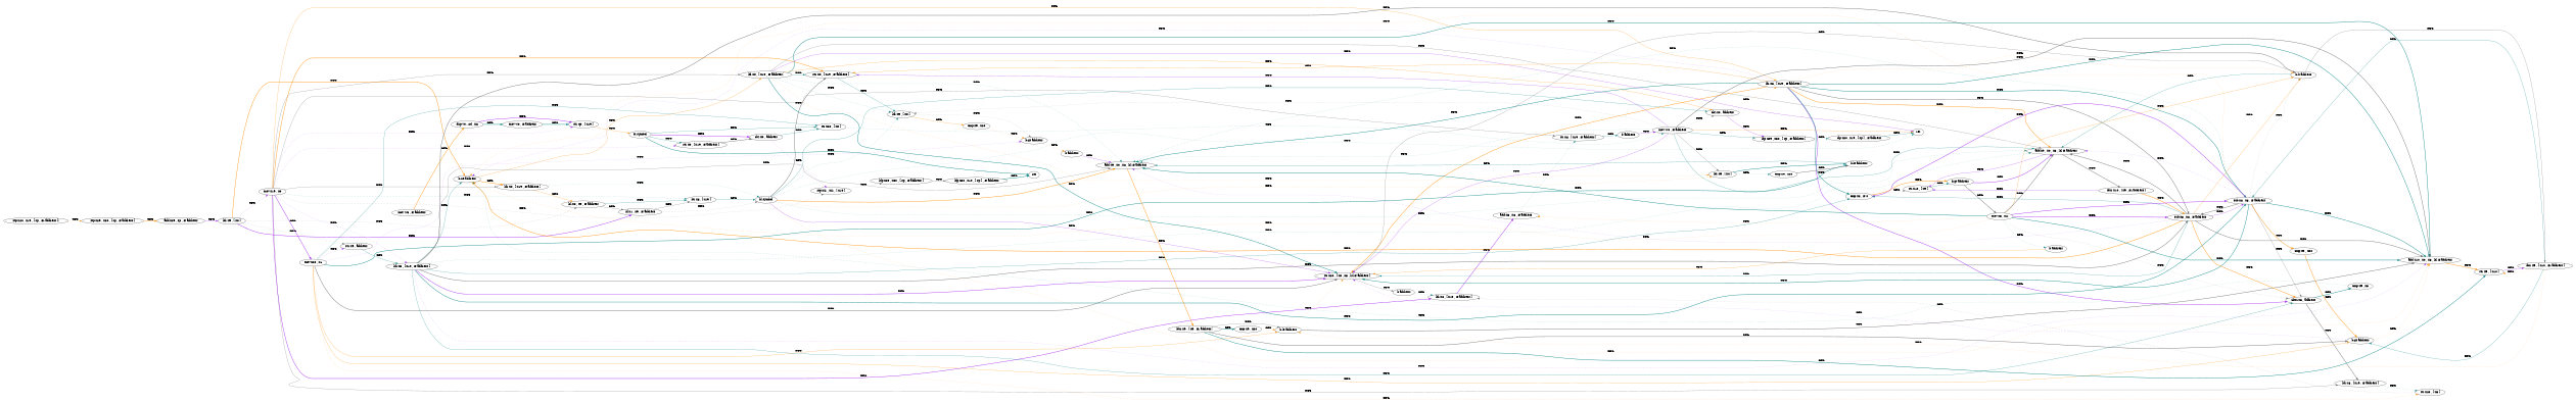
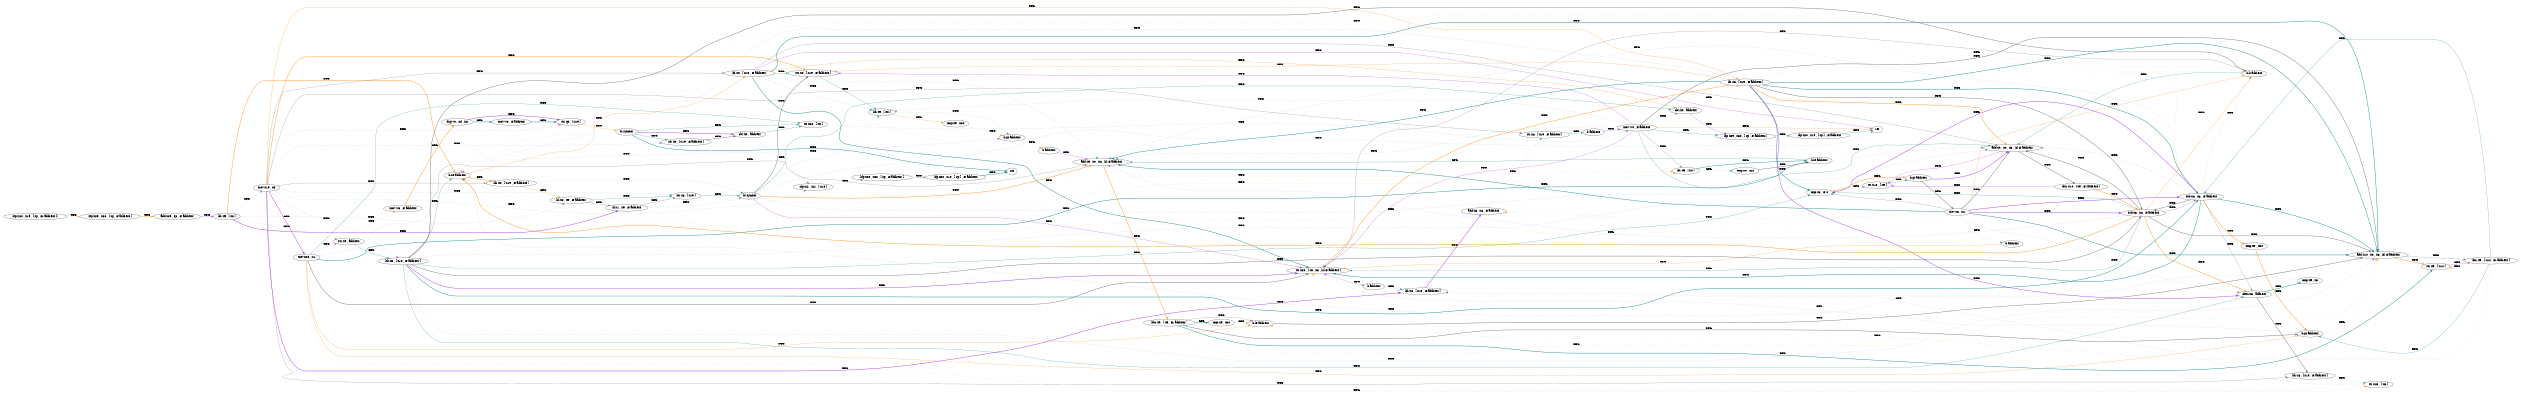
  digraph {
    rankdir=LR
    edge [color=teal style=bold]
    n1 [label="stp x20 , x19 , [ sp , #- address ]!"]
    n2 [label="stp x29 , x30 , [ sp , # address ]"]
    n3 [label="add x29 , sp , # address"]
    n4 [label="ldr x9 , [ x0 ]"]
    n5 [label="mov x19 , x0"]
    n6 [label="str x9 , address"]
    n7 [label="b.ne address"]
    n8 [label="lsl x8 , x9 , # address"]
    n9 [label="lsl x1 , x9 , # address"]
    n10 [label="mov x20 , x1"]
    n11 [label="ldr x8 , [ x19 , # address ]"]
    n12 [label="str q0 , [ x19 ]"]
    n13 [label="str x0 , [ x19 , # address ]"]
    n14 [label="stp xzr , xzr , [ x19 ]"]
    n15 [label="ldr x8 , [ x19 , # address ]"]
    n16 [label="ldr x0 , [ x19 , # address ]"]
    n17 [label="ldr x0 , [ x19 , # address ]"]
    n18 [label="ldr x8 , [ x19 , # address ]"]
    n19 [label="str x8 , [ x19 ]"]
    n20 [label="ldr x8 , [ x19 , # address ]"]
    n21 [label="str x0 , [ x19 , # address ]"]
    n22 [label="str x8 , [ x19 , # address ]"]
    n23 [label="mov w8 , # address"]
    n24 [label="bl symbol"]
    n25 [label="str x20 , [ x0 ]"]
    n26 [label="str x20 , [ x8 ]"]
    n27 [label="b.le address"]
    n28 [label="b.le address"]
    n29 [label="str x20 , [ x0 , x8 , lsl # address ]"]
    n30 [label="b.gt address"]
    n31 [label="b.gt address"]
    n32 [label="cbnz x8 , address"]
    n33 [label="add x9 , x0 , x8 , lsl # address"]
    n34 [label="add x10 , x0 , x8 , lsl # address"]
    n35 [label="b.lt address"]
    n36 [label="add x9 , x0 , x8 , lsl # address"]
    n37 [label="sub x8 , x8 , # address"]
    n38 [label="sub x8 , x8 , # address"]
    n39 [label="cmp x8 , # 0"]
    n40 [label="bl symbol"]
    n41 [label="cbz x0 , address"]
    n42 [label="ldp x29 , x30 , [ sp , # address ]"]
    n43 [label="ldr x9 , [ x0 ]"]
    n44 [label="cbz x0 , address"]
    n45 [label=ret]
    n46 [label="ldr x9 , [ x0 ]"]
    n47 [label="add x8 , x8 , # address"]
    n48 [label="b address"]
    n49 [label="mov w0 , # address"]
    n50 [label="b address"]
    n51 [label="b address"]
    n52 [label="dup v0 . 2d , x8"]
    n53 [label="mov w0 , # address"]
    n54 [label="cmp x9 , x8"]
    n55 [label="ldur x9 , [ x9 , #- address ]"]
    n56 [label="str x9 , [ x10 ]"]
    n57 [label="ldur x9 , [ x10 , #- address ]"]
    n58 [label="ldur x10 , [ x9 , #- address ]"]
    n59 [label="str x10 , [ x9 ]"]
    n60 [label="cmp x9 , x20"]
    n61 [label="b.gt address"]
    n62 [label=ret]
    n63 [label="ldp x20 , x19 , [ sp ] , # address"]
    n64 [label="ldp x29 , x30 , [ sp , # address ]"]
    n65 [label="cmp x9 , x20"]
    n66 [label="ldp x20 , x19 , [ sp ] , # address"]
    n67 [label="cmp x9 , x20"]
    n68 [label="cmp x9 , x20"]
    n69 [label="mov x8 , xzr"]
    n70 [label="b address"]
    n1 -> n2 [color=darkorange label=CFG style=dotted]
    n2 -> n3 [color=darkorange label=CFG]
    n3 -> n4 [color=purple label=CFG style=solid]
    n4 -> n5 [color=purple label=CFG style=dotted]
    n4 -> n6 [color=gray40 label=DFG style=dotted]
    n4 -> n7 [color=darkorange label=DFG]
    n4 -> n8 [color=gray40 label=DFG style=dotted]
    n4 -> n9 [color=purple label=DFG]
    n5 -> n10 [color=purple label=CFG]
    n5 -> n11 [color=purple label=DFG style=dotted]
    n5 -> n12 [color=purple label=DFG style=dotted]
    n5 -> n13 [color=purple label=DFG style=dotted]
    n5 -> n14 [color=gray40 label=DFG style=dotted]
    n5 -> n15 [color=gray40 label=DFG style=solid]
    n5 -> n16 [color=gray40 label=DFG style=solid]
    n5 -> n17 [color=gray40 label=DFG style=solid]
    n5 -> n18 [color=purple label=DFG]
    n5 -> n19 [label=DFG style=dotted]
    n5 -> n20 [color=darkorange label=DFG style=solid]
    n5 -> n21 [color=darkorange label=DFG]
    n5 -> n22 [color=gray40 label=DFG style=solid]
    n6 -> n11 [label=CFG style=solid]
+   n6 -> n23 [color=darkorange label=CFG style=dotted]
    n7 -> n16 [color=darkorange label=CFG style=solid]
    n7 -> n17 [color=darkorange label=CFG]
    n8 -> n9 [color=gray40 label=CFG style=solid]
    n8 -> n19 [label=DFG style=solid]
    n9 -> n19 [color=gray40 label=CFG style=solid]
    n9 -> n24 [color=gray40 label=DFG style=dotted]
    n10 -> n6 [color=purple label=CFG style=dotted]
    n10 -> n25 [label=DFG style=solid]
    n10 -> n26 [color=darkorange label=DFG style=dotted]
    n10 -> n27 [label=DFG]
    n10 -> n28 [color=darkorange label=DFG style=solid]
    n10 -> n29 [color=gray40 label=DFG]
    n10 -> n30 [color=purple label=DFG style=dotted]
    n10 -> n31 [color=darkorange label=DFG style=solid]
    n11 -> n7 [label=DFG style=solid]
    n11 -> n29 [color=purple label=DFG]
    n11 -> n32 [label=DFG style=solid]
    n11 -> n33 [color=gray40 label=DFG style=solid]
    n11 -> n34 [color=purple label=DFG style=dotted]
    n11 -> n35 [color=gray40 label=DFG]
    n11 -> n36 [label=DFG style=dotted]
    n11 -> n37 [label=DFG]
    n11 -> n38 [color=gray40 label=DFG]
    n11 -> n39 [label=DFG style=solid]
    n12 -> n40 [color=darkorange label=CFG style=solid]
    n13 -> n41 [color=gray40 label=CFG]
    n14 -> n42 [color=gray40 label=CFG style=dotted]
    n15 -> n26 [label=DFG style=dotted]
    n16 -> n21 [label=DFG style=solid]
    n16 -> n29 [label=DFG]
    n16 -> n33 [label=DFG style=dotted]
    n16 -> n34 [label=DFG]
    n16 -> n36 [color=gray40 label=DFG style=solid]
    n16 -> n43 [color=darkorange label=DFG style=dotted]
    n16 -> n44 [color=darkorange label=DFG style=solid]
    n16 -> n45 [color=purple label=DFG style=solid]
    n16 -> n46 [label=DFG style=dotted]
    n17 -> n8 [color=darkorange label=CFG style=solid]
    n17 -> n24 [label=DFG style=dotted]
    n18 -> n47 [color=purple label=DFG]
    n19 -> n24 [label=CFG style=solid]
    n20 -> n7 [color=purple label=DFG style=dotted]
    n20 -> n21 [color=darkorange label=CFG style=solid]
    n20 -> n29 [color=darkorange label=DFG]
    n20 -> n32 [color=purple label=DFG]
    n20 -> n33 [label=DFG]
    n20 -> n34 [label=DFG]
    n20 -> n35 [color=darkorange label=DFG style=dotted]
    n20 -> n36 [color=darkorange label=DFG]
    n20 -> n37 [label=DFG]
    n20 -> n38 [color=gray40 label=DFG]
    n20 -> n39 [label=DFG]
    n21 -> n46 [label=CFG style=solid]
    n22 -> n48 [label=CFG style=solid]
    n23 -> n52 [color=darkorange label=CFG]
    n24 -> n21 [color=gray40 label=DFG]
    n24 -> n29 [color=purple label=DFG style=solid]
    n24 -> n33 [color=darkorange label=DFG]
    n24 -> n34 [color=darkorange label=DFG style=dotted]
    n24 -> n36 [label=DFG style=dotted]
    n24 -> n43 [color=darkorange label=DFG style=dotted]
    n24 -> n44 [label=DFG style=solid]
    n24 -> n45 [label=DFG style=dotted]
    n24 -> n46 [label=DFG style=dotted]
    n25 -> n49 [label=CFG style=dotted]
    n26 -> n18 [color=gray40 label=CFG style=dotted]
    n27 -> n33 [label=CFG style=solid]
    n28 -> n29 [color=darkorange label=CFG style=dotted]
    n28 -> n34 [color=gray40 label=CFG]
    n29 -> n50 [color=gray40 label=CFG style=solid]
    n30 -> n51 [color=darkorange label=CFG style=dotted]
    n31 -> n29 [color=purple label=CFG style=dotted]
    n31 -> n34 [color=darkorange label=CFG style=dotted]
    n32 -> n15 [color=gray40 label=CFG]
    n32 -> n54 [label=CFG]
    n33 -> n55 [color=darkorange label=DFG]
    n34 -> n56 [color=darkorange label=DFG]
-   n35 -> n57 [color=gray40 label=DFG style=solid]
+   n34 -> n57 [color=gray40 label=DFG style=solid]
    n35 -> n29 [color=gray40 label=CFG style=solid]
    n35 -> n36 [label=CFG style=solid]
    n36 -> n58 [color=gray40 label=DFG]
    n36 -> n59 [color=purple label=DFG style=solid]
    n37 -> n7 [color=darkorange label=DFG style=dotted]
    n37 -> n29 [label=DFG]
    n37 -> n32 [color=gray40 label=DFG style=solid]
    n37 -> n33 [label=DFG style=dotted]
    n37 -> n34 [label=DFG]
    n37 -> n35 [color=gray40 label=DFG style=dotted]
    n37 -> n36 [color=purple label=DFG style=dotted]
    n37 -> n38 [color=gray40 label=DFG]
    n37 -> n39 [color=purple label=DFG]
    n37 -> n60 [color=darkorange label=CFG]
    n38 -> n7 [color=darkorange label=DFG]
    n38 -> n29 [label=DFG style=solid]
    n38 -> n32 [color=darkorange label=DFG]
    n38 -> n33 [color=purple label=DFG style=dotted]
    n38 -> n34 [color=gray40 label=DFG]
    n38 -> n35 [color=darkorange label=DFG style=solid]
    n38 -> n36 [color=gray40 label=DFG]
    n38 -> n37 [color=purple label=DFG style=solid]
    n38 -> n39 [label=DFG style=solid]
    n39 -> n59 [color=gray40 label=CFG style=dotted]
    n39 -> n61 [color=darkorange label=DFG]
    n40 -> n13 [label=DFG style=solid]
    n40 -> n25 [label=DFG style=solid]
    n40 -> n41 [color=purple label=DFG]
    n40 -> n62 [label=DFG]
    n41 -> n14 [color=purple label=CFG style=dotted]
    n41 -> n25 [label=CFG style=solid]
    n42 -> n63 [color=gray40 label=CFG style=solid]
    n43 -> n27 [label=DFG]
    n43 -> n65 [label=CFG style=dotted]
    n44 -> n20 [color=darkorange label=CFG style=dotted]
    n44 -> n64 [color=purple label=CFG style=solid]
    n46 -> n30 [color=gray40 label=DFG style=dotted]
    n46 -> n67 [color=darkorange label=CFG style=solid]
    n47 -> n22 [label=DFG style=dotted]
    n48 -> n49 [color=purple label=CFG style=solid]
    n49 -> n21 [color=purple label=DFG style=solid]
    n49 -> n29 [color=purple label=DFG style=solid]
    n49 -> n33 [label=DFG style=dotted]
    n49 -> n34 [color=gray40 label=DFG]
    n49 -> n36 [label=DFG style=solid]
    n49 -> n43 [color=gray40 label=DFG style=solid]
    n49 -> n44 [color=gray40 label=DFG style=dotted]
    n49 -> n45 [color=darkorange label=DFG style=solid]
    n49 -> n46 [color=gray40 label=DFG style=dotted]
    n49 -> n64 [label=CFG style=solid]
    n50 -> n18 [label=CFG style=dotted]
    n51 -> n33 [color=purple label=CFG style=solid]
    n52 -> n12 [color=purple label=DFG]
    n52 -> n53 [label=CFG]
    n53 -> n12 [label=CFG]
    n54 -> n7 [label=CFG style=dotted]
    n55 -> n28 [color=gray40 label=DFG style=solid]
    n55 -> n31 [color=gray40 label=DFG]
    n55 -> n56 [label=CFG]
    n55 -> n68 [label=CFG]
    n56 -> n57 [color=purple label=CFG style=solid]
    n57 -> n28 [color=darkorange label=DFG style=dotted]
    n57 -> n31 [label=DFG style=solid]
    n57 -> n37 [label=CFG style=solid]
    n57 -> n56 [color=darkorange label=DFG style=dotted]
    n58 -> n38 [color=darkorange label=CFG]
    n58 -> n59 [color=purple label=DFG style=solid]
    n59 -> n61 [label=CFG style=solid]
    n60 -> n31 [color=darkorange label=CFG]
    n61 -> n36 [color=purple label=CFG]
    n61 -> n69 [color=gray40 label=CFG]
    n63 -> n62 [label=CFG]
    n64 -> n66 [label=CFG style=dotted]
    n65 -> n27 [color=gray40 label=CFG]
    n66 -> n45 [label=CFG style=solid]
    n67 -> n30 [color=darkorange label=CFG style=dotted]
    n68 -> n28 [color=darkorange label=CFG style=dotted]
    n69 -> n7 [color=darkorange label=DFG style=dotted]
    n69 -> n32 [color=gray40 label=DFG style=dotted]
    n69 -> n33 [label=DFG]
    n69 -> n34 [label=DFG]
    n69 -> n35 [color=darkorange label=DFG style=solid]
    n69 -> n36 [color=gray40 label=DFG]
    n69 -> n37 [color=purple label=DFG]
    n69 -> n38 [color=purple label=DFG]
+   n69 -> n39 [color=gray40 label=DFG style=solid]
    n69 -> n47 [color=darkorange label=DFG style=dotted]
    n69 -> n70 [label=CFG style=dotted]
    n70 -> n29 [color=darkorange label=CFG style=solid]
  }
